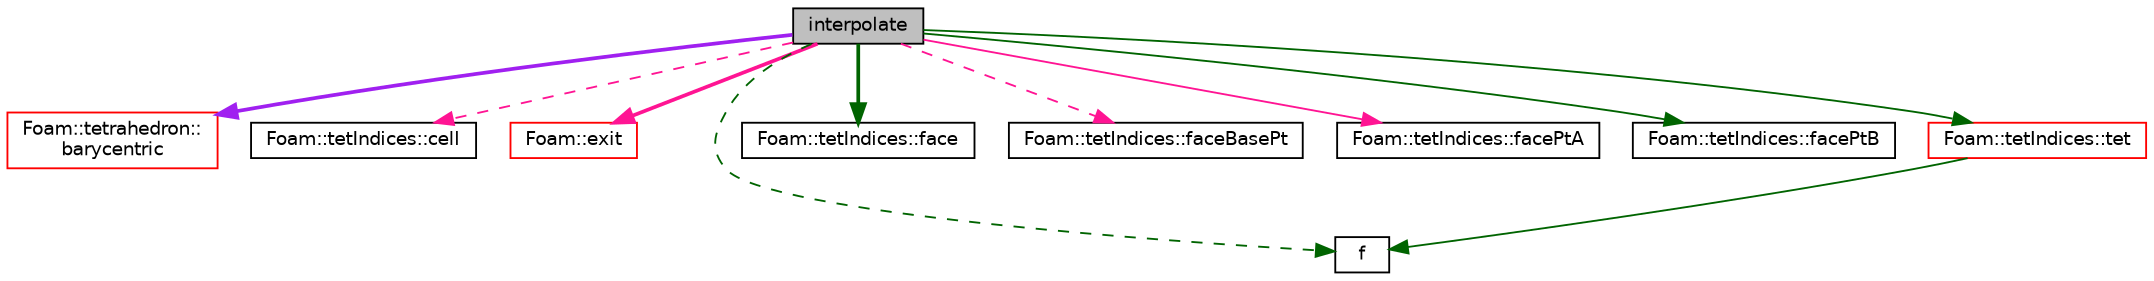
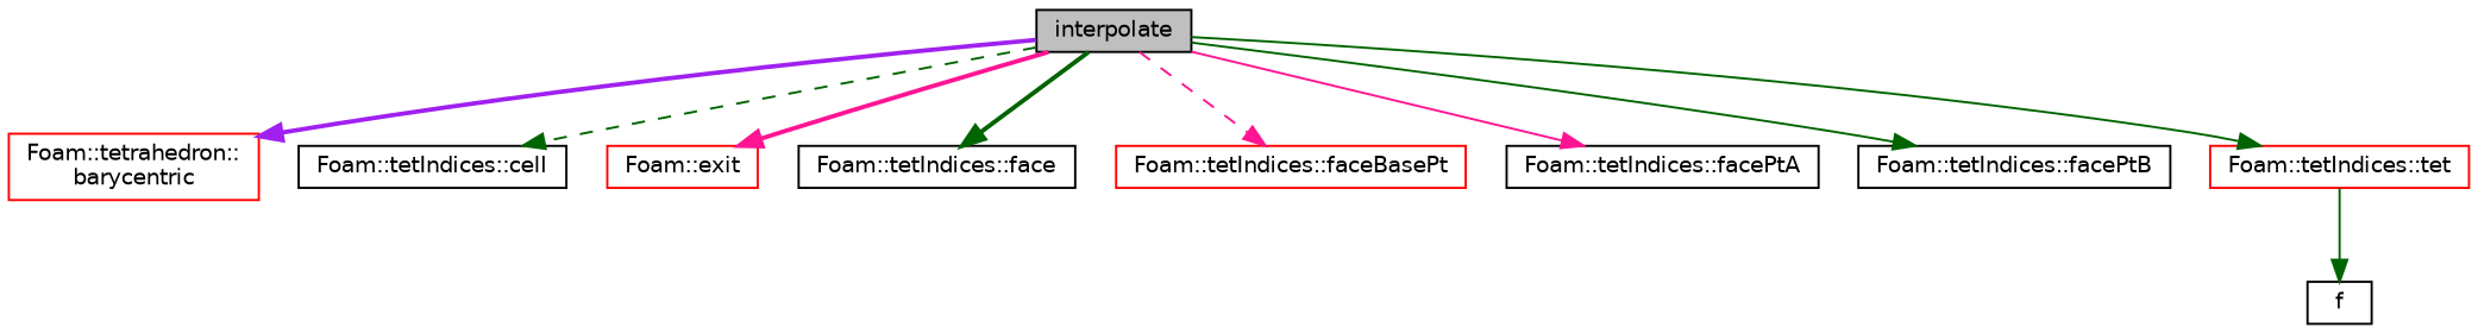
  digraph {
    rankdir=TB
    node [color=black fontname=Helvetica fontsize=10 shape=record]
    edge [color=darkgreen fontname=Helvetica fontsize=10 labelfontname=Helvetica labelfontsize=10 style=solid]
    n1 [fillcolor=grey75 fontcolor=black height=0.2 label=interpolate style=filled width=0.4]
    n2 [color=red height=0.2 label="Foam::tetrahedron::\lbarycentric" width=0.4]
    n3 [height=0.2 label="Foam::tetIndices::cell" width=0.4]
    n4 [color=red height=0.2 label="Foam::exit" width=0.4]
    n5 [height=0.2 label=f width=0.4]
    n6 [height=0.2 label="Foam::tetIndices::face" width=0.4]
-   n7 [height=0.2 label="Foam::tetIndices::faceBasePt" width=0.4]
+   n7 [color=red height=0.2 label="Foam::tetIndices::faceBasePt" width=0.4]
    n8 [height=0.2 label="Foam::tetIndices::facePtA" width=0.4]
    n9 [height=0.2 label="Foam::tetIndices::facePtB" width=0.4]
    n10 [color=red height=0.2 label="Foam::tetIndices::tet" width=0.4]
    n1 -> n2 [color=purple style=bold]
-   n1 -> n3 [color=deeppink style=dashed]
+   n1 -> n3 [style=dashed]
    n1 -> n4 [color=deeppink style=bold]
-   n1 -> n5 [style=dashed]
    n1 -> n6 [style=bold]
    n1 -> n7 [color=deeppink style=dashed]
    n1 -> n8 [color=deeppink]
    n1 -> n9
    n1 -> n10
    n10 -> n5
  }
